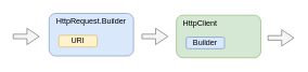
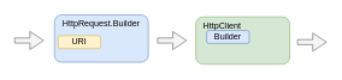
  <mxCell id="0" />
  <mxCell id="1" parent="0" />
  <mxCell id="2" value="" style="html=1;shadow=0;dashed=0;align=center;verticalAlign=middle;shape=mxgraph.arrows2.arrow;dy=0.72;dx=19;notch=0;fillColor=#f5f5f5;fontColor=#333333;strokeColor=#666666;" vertex="1" parent="1"><mxGeometry x="20" y="43" width="40" height="25.5" as="geometry" /></mxCell>
  <mxCell id="3" value="&lt;div&gt;HttpRequest.Builder&lt;/div&gt;&lt;div&gt;&lt;br&gt;&lt;/div&gt;&lt;div&gt;&lt;br&gt;&lt;/div&gt;&lt;div&gt;&lt;br&gt;&lt;/div&gt;" style="rounded=1;whiteSpace=wrap;html=1;fillColor=#dae8fc;strokeColor=#6c8ebf;" vertex="1" parent="1"><mxGeometry x="75" y="20" width="130" height="66" as="geometry" /></mxCell>
- <mxCell id="4" value="&lt;div&gt;URI&lt;/div&gt;" style="rounded=1;whiteSpace=wrap;html=1;fillColor=#fff2cc;strokeColor=#d6b656;" vertex="1" parent="1"><mxGeometry x="90" y="54" width="59" height="18" as="geometry" /></mxCell>
+ <mxCell id="4" value="&lt;div&gt;URI&lt;/div&gt;" style="rounded=1;whiteSpace=wrap;html=1;fillColor=#fff2cc;strokeColor=#d6b656;" vertex="1" parent="1"><mxGeometry x="80" y="49" width="59" height="18" as="geometry" /></mxCell>
  <mxCell id="5" value="&lt;div&gt;HttpClient&amp;nbsp;&amp;nbsp;&amp;nbsp;&amp;nbsp;&amp;nbsp;&amp;nbsp;&amp;nbsp;&amp;nbsp;&amp;nbsp;&amp;nbsp;&amp;nbsp;&amp;nbsp;&amp;nbsp;&amp;nbsp;&amp;nbsp;&amp;nbsp;&amp;nbsp; &lt;br&gt;&lt;/div&gt;&lt;div&gt;&lt;br&gt;&lt;/div&gt;&lt;div&gt;&lt;br&gt;&lt;/div&gt;&lt;div&gt;&lt;br&gt;&lt;/div&gt;" style="rounded=1;whiteSpace=wrap;html=1;fillColor=#d5e8d4;strokeColor=#82b366;" vertex="1" parent="1"><mxGeometry x="271" y="22.75" width="130" height="66" as="geometry" /></mxCell>
- <mxCell id="6" value="Builder" style="rounded=1;whiteSpace=wrap;html=1;fillColor=#dae8fc;strokeColor=#6c8ebf;" vertex="1" parent="1"><mxGeometry x="286" y="56.75" width="59" height="18" as="geometry" /></mxCell>
+ <mxCell id="6" value="Builder" style="rounded=1;whiteSpace=wrap;html=1;fillColor=#dae8fc;strokeColor=#6c8ebf;" vertex="1" parent="1"><mxGeometry x="286" y="41.75" width="59" height="18" as="geometry" /></mxCell>
  <mxCell id="7" value="" style="html=1;shadow=0;dashed=0;align=center;verticalAlign=middle;shape=mxgraph.arrows2.arrow;dy=0.72;dx=19;notch=0;fillColor=#f5f5f5;fontColor=#333333;strokeColor=#666666;" vertex="1" parent="1"><mxGeometry x="218" y="43" width="40" height="25.5" as="geometry" /></mxCell>
  <mxCell id="8" value="" style="html=1;shadow=0;dashed=0;align=center;verticalAlign=middle;shape=mxgraph.arrows2.arrow;dy=0.72;dx=19;notch=0;fillColor=#f5f5f5;fontColor=#333333;strokeColor=#666666;" vertex="1" parent="1"><mxGeometry x="412" y="45.25" width="40" height="25.5" as="geometry" /></mxCell>
